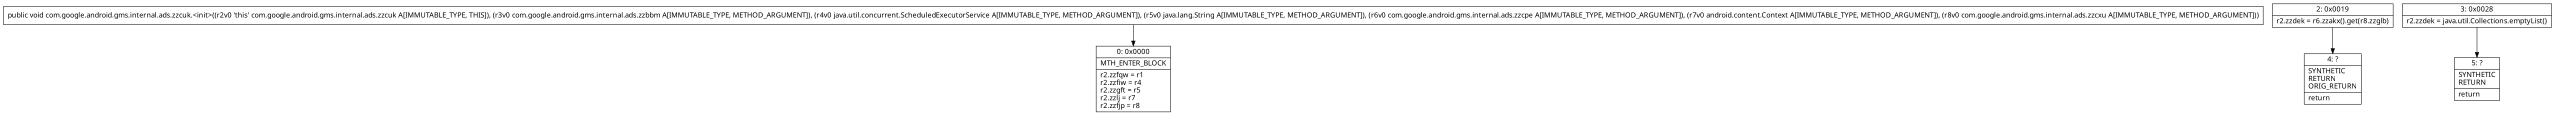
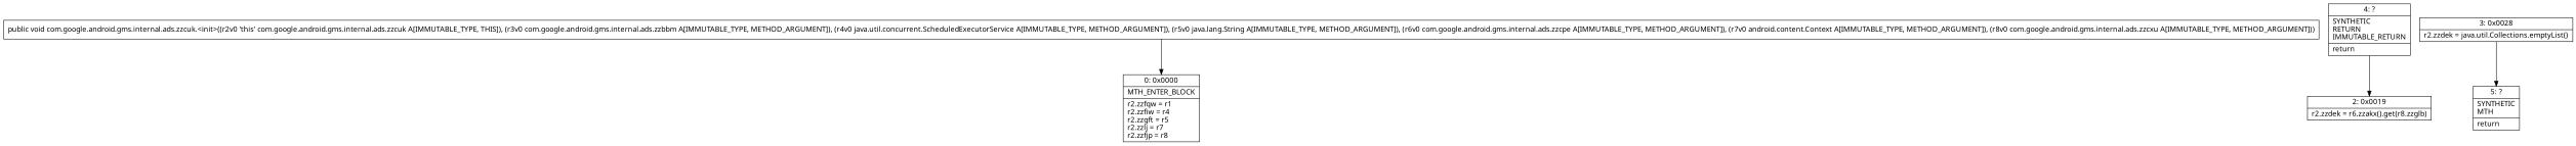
  digraph {
    fontname="Noto Sans"
    node [fontname="Noto Sans" shape=record]
    edge [fontname="Noto Sans"]
    n1 [label="{0\:\ 0x0000|MTH_ENTER_BLOCK\l|r2.zzfqw = r1\lr2.zzfiw = r4\lr2.zzgft = r5\lr2.zzlj = r7\lr2.zzfjp = r8\l}"]
    n2 [label="{2\:\ 0x0019|r2.zzdek = r6.zzakx().get(r8.zzglb)\l}"]
-   n3 [label="{4\:\ ?|SYNTHETIC\lRETURN\lORIG_RETURN\l|return\l}"]
+   n3 [label="{4\:\ ?|SYNTHETIC\lRETURN\lIMMUTABLE_RETURN\l|return\l}"]
    n4 [label="{3\:\ 0x0028|r2.zzdek = java.util.Collections.emptyList()\l}"]
-   n5 [label="{5\:\ ?|SYNTHETIC\lRETURN\l|return\l}"]
+   n5 [label="{5\:\ ?|SYNTHETIC\lMTH\l|return\l}"]
    n6 [label="{public void com.google.android.gms.internal.ads.zzcuk.\<init\>((r2v0 'this' com.google.android.gms.internal.ads.zzcuk A[IMMUTABLE_TYPE, THIS]), (r3v0 com.google.android.gms.internal.ads.zzbbm A[IMMUTABLE_TYPE, METHOD_ARGUMENT]), (r4v0 java.util.concurrent.ScheduledExecutorService A[IMMUTABLE_TYPE, METHOD_ARGUMENT]), (r5v0 java.lang.String A[IMMUTABLE_TYPE, METHOD_ARGUMENT]), (r6v0 com.google.android.gms.internal.ads.zzcpe A[IMMUTABLE_TYPE, METHOD_ARGUMENT]), (r7v0 android.content.Context A[IMMUTABLE_TYPE, METHOD_ARGUMENT]), (r8v0 com.google.android.gms.internal.ads.zzcxu A[IMMUTABLE_TYPE, METHOD_ARGUMENT])) }"]
-   n2 -> n3
+   n3 -> n2
    n4 -> n5
    n6 -> n1
  }
